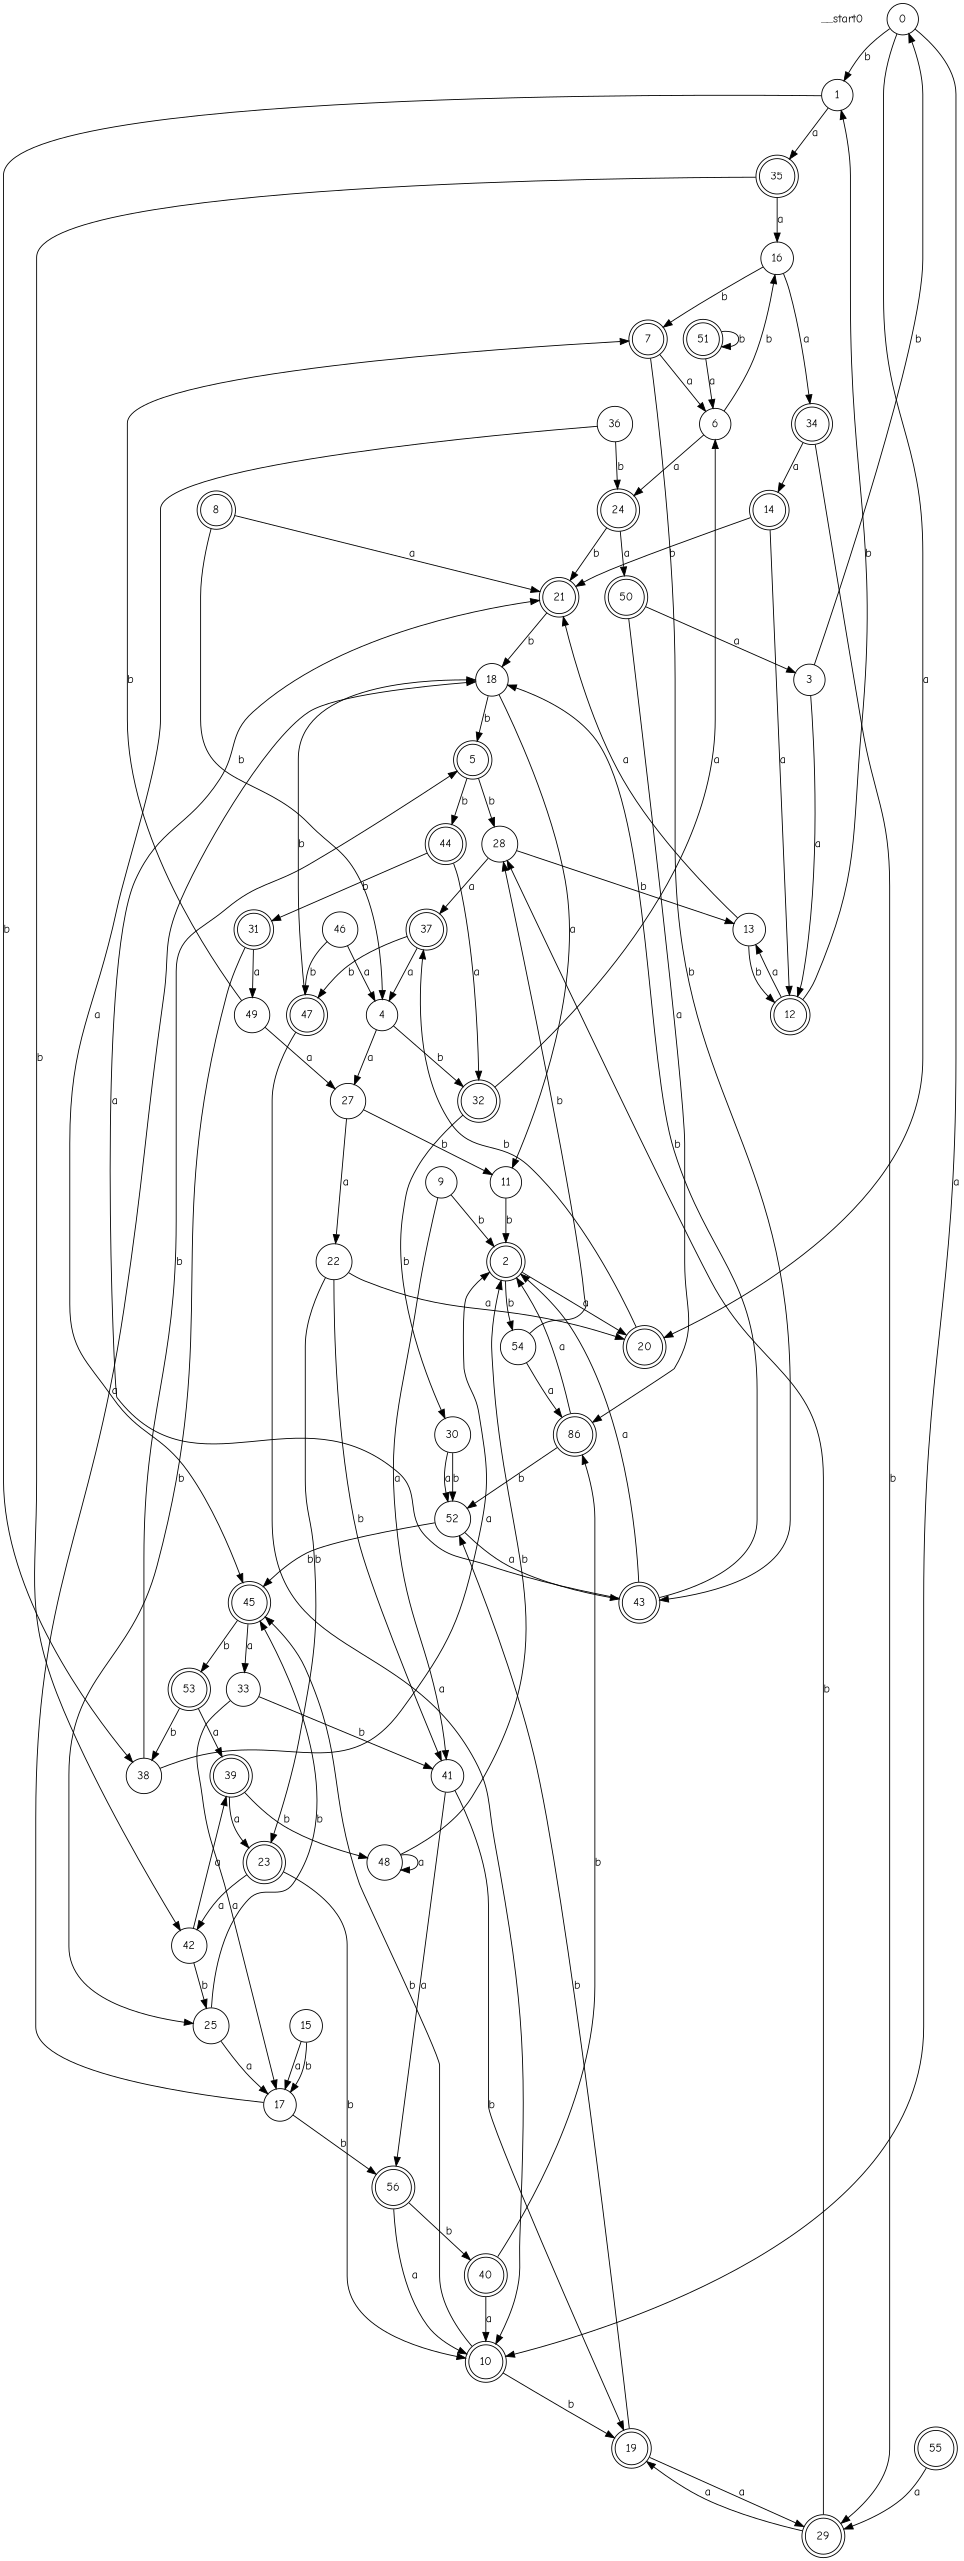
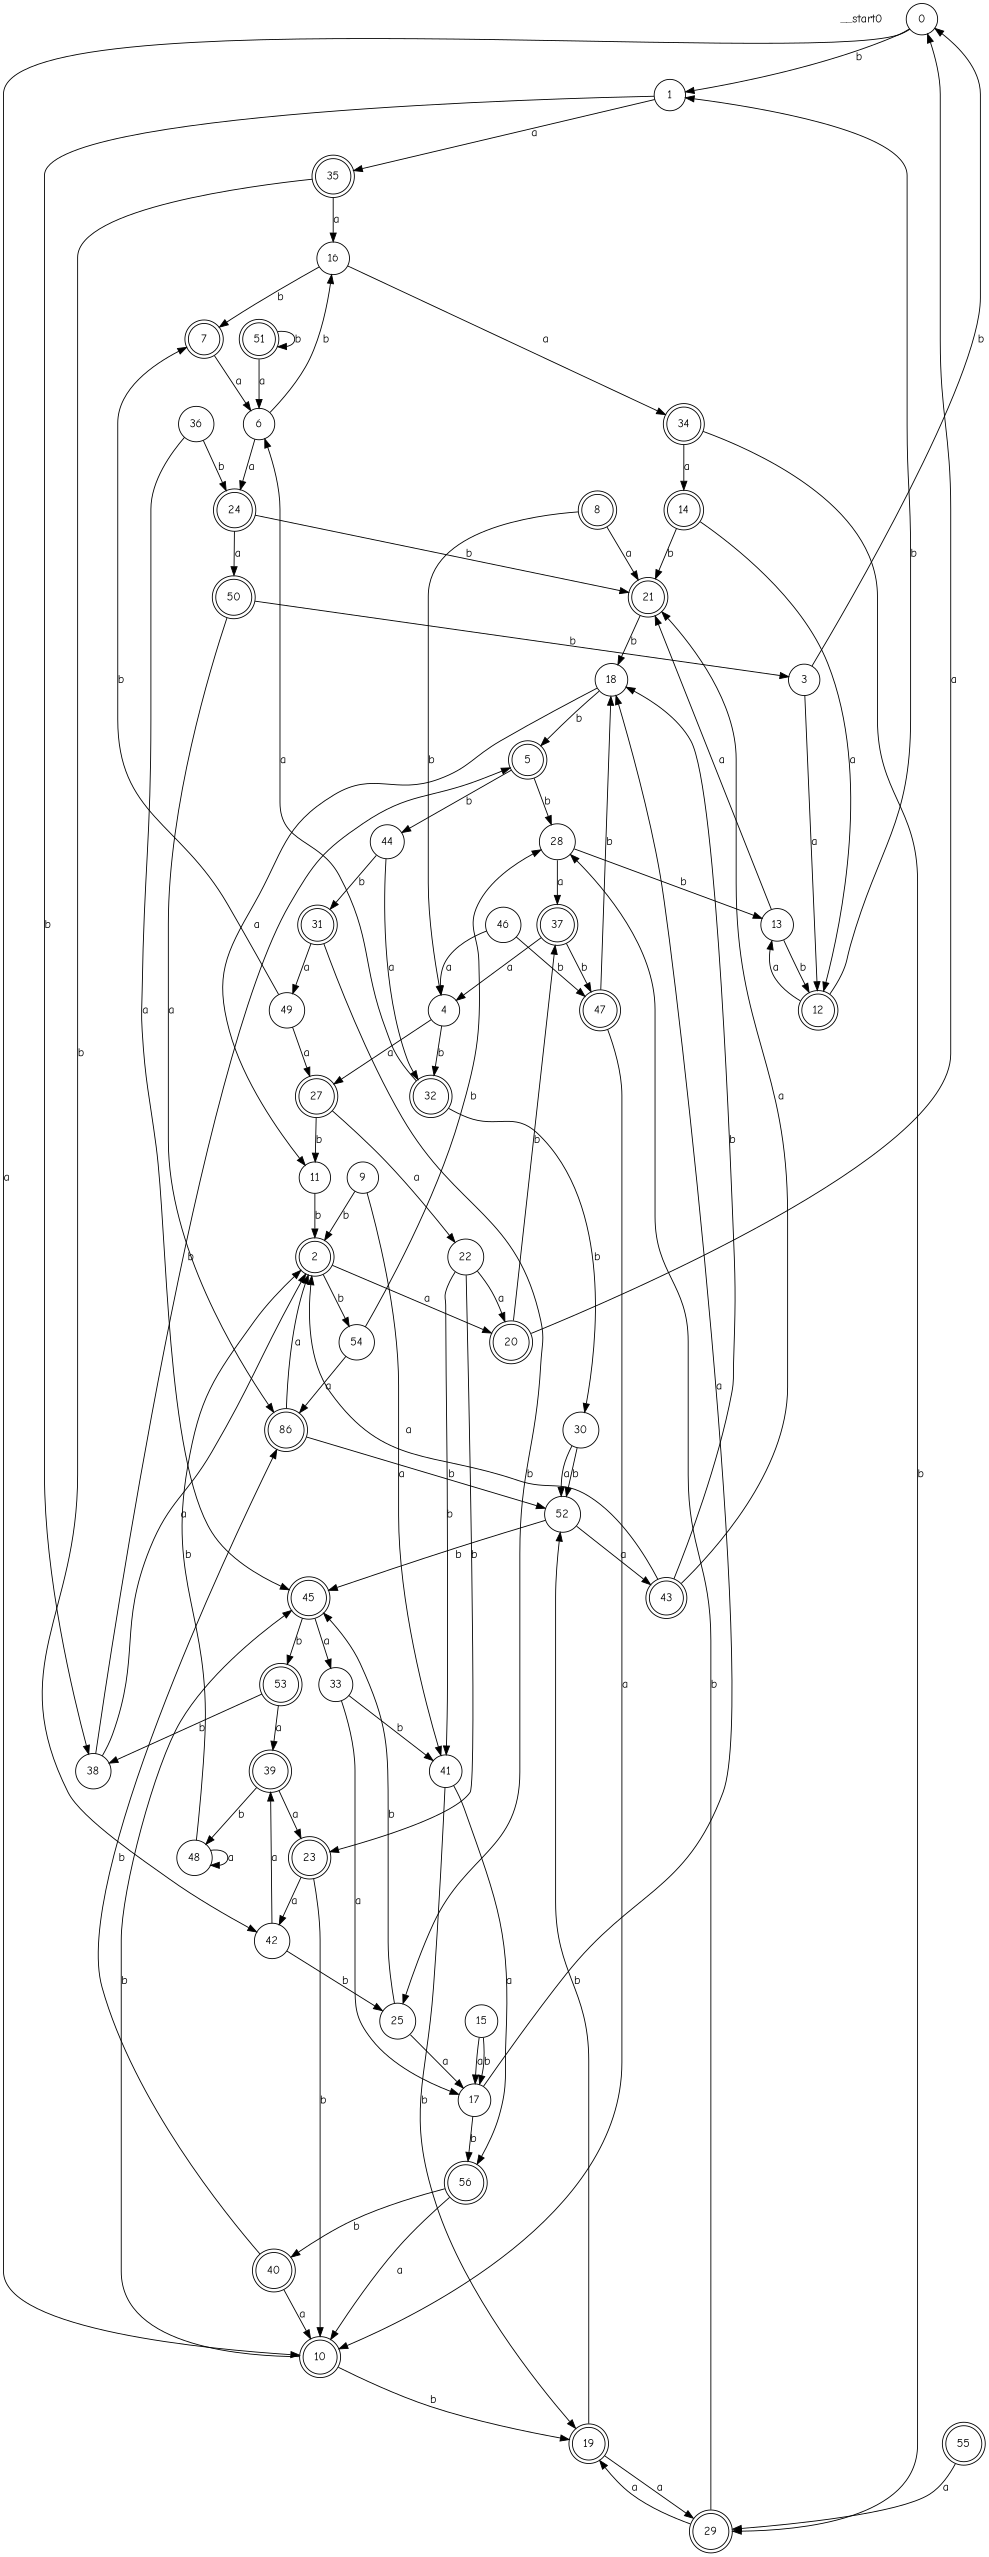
  digraph {
    fontname="Comic Neue"
    rankdir=TB
    node [fontname="Comic Neue" shape=doublecircle color=black fillcolor=white style=filled]
    edge [fontname="Comic Neue"]
    __start0 [shape=none color="" fillcolor="" style=""]
    n2 [label=0 shape=circle]
    n3 [label=1 shape=circle]
    n4 [label=10 style="rounded,filled"]
    n5 [label=35 style="rounded,filled"]
    n6 [label=38 shape=circle]
    n7 [label=19 style="rounded,filled"]
    n8 [label=45]
    n9 [label=16 shape=circle]
    n10 [label=42 shape=circle]
    n11 [label=2 style="rounded,filled"]
    n12 [label=5]
    n13 [label=20 style="rounded,filled"]
    n14 [label=54 shape=circle]
    n15 [label=37 style="rounded,filled"]
    n16 [label=28 shape=circle]
    n17 [label=86 style="rounded,filled"]
    n18 [label=3 shape=circle]
    n19 [label=12]
    n20 [label=13 shape=circle]
    n21 [label=4 shape=circle]
-   n22 [label=27 shape=circle]
+   n22 [label=27]
    n23 [label=32 style="rounded,filled"]
    n24 [label=11 shape=circle]
    n25 [label=22 shape=circle]
    n26 [label=6 shape=circle]
    n27 [label=30 shape=circle]
-   n28 [label=44 style="rounded,filled"]
+   n28 [label=44 shape=circle style="rounded,filled"]
    n29 [label=31 style="rounded,filled"]
    n30 [label=24 style="rounded,filled"]
    n31 [label=7 style="rounded,filled"]
    n32 [label=34 style="rounded,filled"]
    n33 [label=21 style="rounded,filled"]
    n34 [label=50 style="rounded,filled"]
    n35 [label=43 style="rounded,filled"]
    n36 [label=18 shape=circle]
    n37 [label=8 style="rounded,filled"]
    n38 [label=9 shape=circle]
    n39 [label=41 shape=circle]
    n40 [label=56 style="rounded,filled"]
    n41 [label=29 style="rounded,filled"]
    n42 [label=52 shape=circle]
    n43 [label=33 shape=circle]
    n44 [label=53 style="rounded,filled"]
    n45 [label=39 style="rounded,filled"]
    n46 [label=23 style="rounded,filled"]
    n47 [label=48 shape=circle]
    n48 [label=14 style="rounded,filled"]
    n49 [label=15 shape=circle]
    n50 [label=17 shape=circle]
    n51 [label=40]
    n52 [label=47 style="rounded,filled"]
    n53 [label=25 shape=circle]
    n54 [label=49 shape=circle]
    n55 [label=36 shape=circle]
    n56 [label=46 shape=circle]
    n57 [label=51 style="rounded,filled"]
    n58 [label=55 style="rounded,filled"]
    n2 -> n3 [label=b]
    n2 -> n4 [label=a]
    n3 -> n5 [label=a]
    n3 -> n6 [label=b]
    n4 -> n7 [label=b]
    n4 -> n8 [label=b]
    n5 -> n9 [label=a]
    n5 -> n10 [label=b]
    n6 -> n11 [label=a]
    n6 -> n12 [label=b]
    n7 -> n41 [label=a]
    n7 -> n42 [label=b]
    n8 -> n43 [label=a]
    n8 -> n44 [label=b]
    n9 -> n31 [label=b]
    n9 -> n32 [label=a]
    n10 -> n45 [label=a]
    n10 -> n53 [label=b]
    n11 -> n13 [label=a]
    n11 -> n14 [label=b]
    n12 -> n16 [label=b]
    n12 -> n28 [label=b]
-   n2 -> n13 [label=a]
+   n13 -> n2 [label=a]
    n13 -> n15 [label=b]
    n14 -> n16 [label=b]
    n14 -> n17 [label=a]
    n15 -> n21 [label=a]
    n15 -> n52 [label=b]
    n16 -> n15 [label=a]
    n16 -> n20 [label=b]
    n17 -> n11 [label=a]
    n17 -> n42 [label=b]
    n18 -> n2 [label=b]
    n18 -> n19 [label=a]
    n19 -> n3 [label=b]
    n19 -> n20 [label=a]
    n20 -> n19 [label=b]
    n20 -> n33 [label=a]
    n21 -> n22 [label=a]
    n21 -> n23 [label=b]
    n22 -> n24 [label=b]
    n22 -> n25 [label=a]
    n23 -> n26 [label=a]
    n23 -> n27 [label=b]
    n24 -> n11 [label=b]
    n25 -> n13 [label=a]
    n25 -> n39 [label=b]
    n25 -> n46 [label=b]
    n26 -> n9 [label=b]
    n26 -> n30 [label=a]
    n27 -> n42 [label=a]
    n27 -> n42 [label=b]
    n28 -> n23 [label=a]
    n28 -> n29 [label=b]
    n29 -> n53 [label=b]
    n29 -> n54 [label=a]
    n30 -> n33 [label=b]
    n30 -> n34 [label=a]
    n31 -> n26 [label=a]
-   n31 -> n35 [label=b]
    n32 -> n41 [label=b]
    n32 -> n48 [label=a]
    n33 -> n36 [label=b]
    n34 -> n17 [label=a]
-   n34 -> n18 [label=a]
+   n34 -> n18 [label=b]
    n35 -> n11 [label=a]
    n35 -> n33 [label=a]
    n35 -> n36 [label=b]
    n36 -> n12 [label=b]
    n36 -> n24 [label=a]
    n37 -> n21 [label=b]
    n37 -> n33 [label=a]
    n38 -> n11 [label=b]
    n38 -> n39 [label=a]
    n39 -> n7 [label=b]
    n39 -> n40 [label=a]
    n40 -> n4 [label=a]
    n40 -> n51 [label=b]
    n41 -> n7 [label=a]
    n41 -> n16 [label=b]
    n42 -> n8 [label=b]
    n42 -> n35 [label=a]
    n43 -> n39 [label=b]
    n43 -> n50 [label=a]
    n44 -> n6 [label=b]
    n44 -> n45 [label=a]
    n45 -> n46 [label=a]
    n45 -> n47 [label=b]
    n46 -> n4 [label=b]
    n46 -> n10 [label=a]
    n47 -> n11 [label=b]
    n47 -> n47 [label=a]
    n48 -> n19 [label=a]
    n48 -> n33 [label=b]
    n49 -> n50 [label=a]
    n49 -> n50 [label=b]
    n50 -> n36 [label=a]
    n50 -> n40 [label=b]
    n51 -> n4 [label=a]
    n51 -> n17 [label=b]
    n52 -> n4 [label=a]
    n52 -> n36 [label=b]
    n53 -> n8 [label=b]
    n53 -> n50 [label=a]
    n54 -> n22 [label=a]
    n54 -> n31 [label=b]
    n55 -> n8 [label=a]
    n55 -> n30 [label=b]
    n56 -> n21 [label=a]
    n56 -> n52 [label=b]
    n57 -> n26 [label=a]
    n57 -> n57 [label=b]
    n58 -> n41 [label=a]
  }
